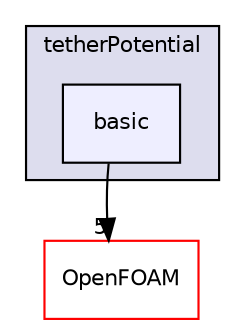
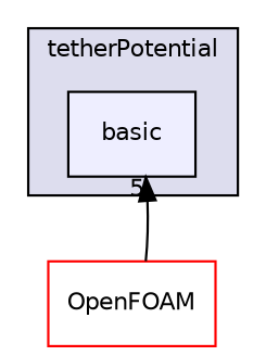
  digraph {
    compound=true
    node [fontname=Helvetica fontsize=10 shape=box]
    n1 [fillcolor="#eeeeff" label=basic pencolor=black style=filled]
    n2 [color=red label=OpenFOAM]
    subgraph cluster_1 {
      bgcolor="#ddddee"
      fontname=Helvetica
      fontsize=10
      label=tetherPotential
      pencolor=black
      n1
    }
-   n1 -> n2 [headlabel=5 labeldistance=1.5 labelfontname=Helvetica labelfontsize=10]
+   n2 -> n1 [headlabel=5 labeldistance=1.5 labelfontname=Helvetica labelfontsize=10]
  }
